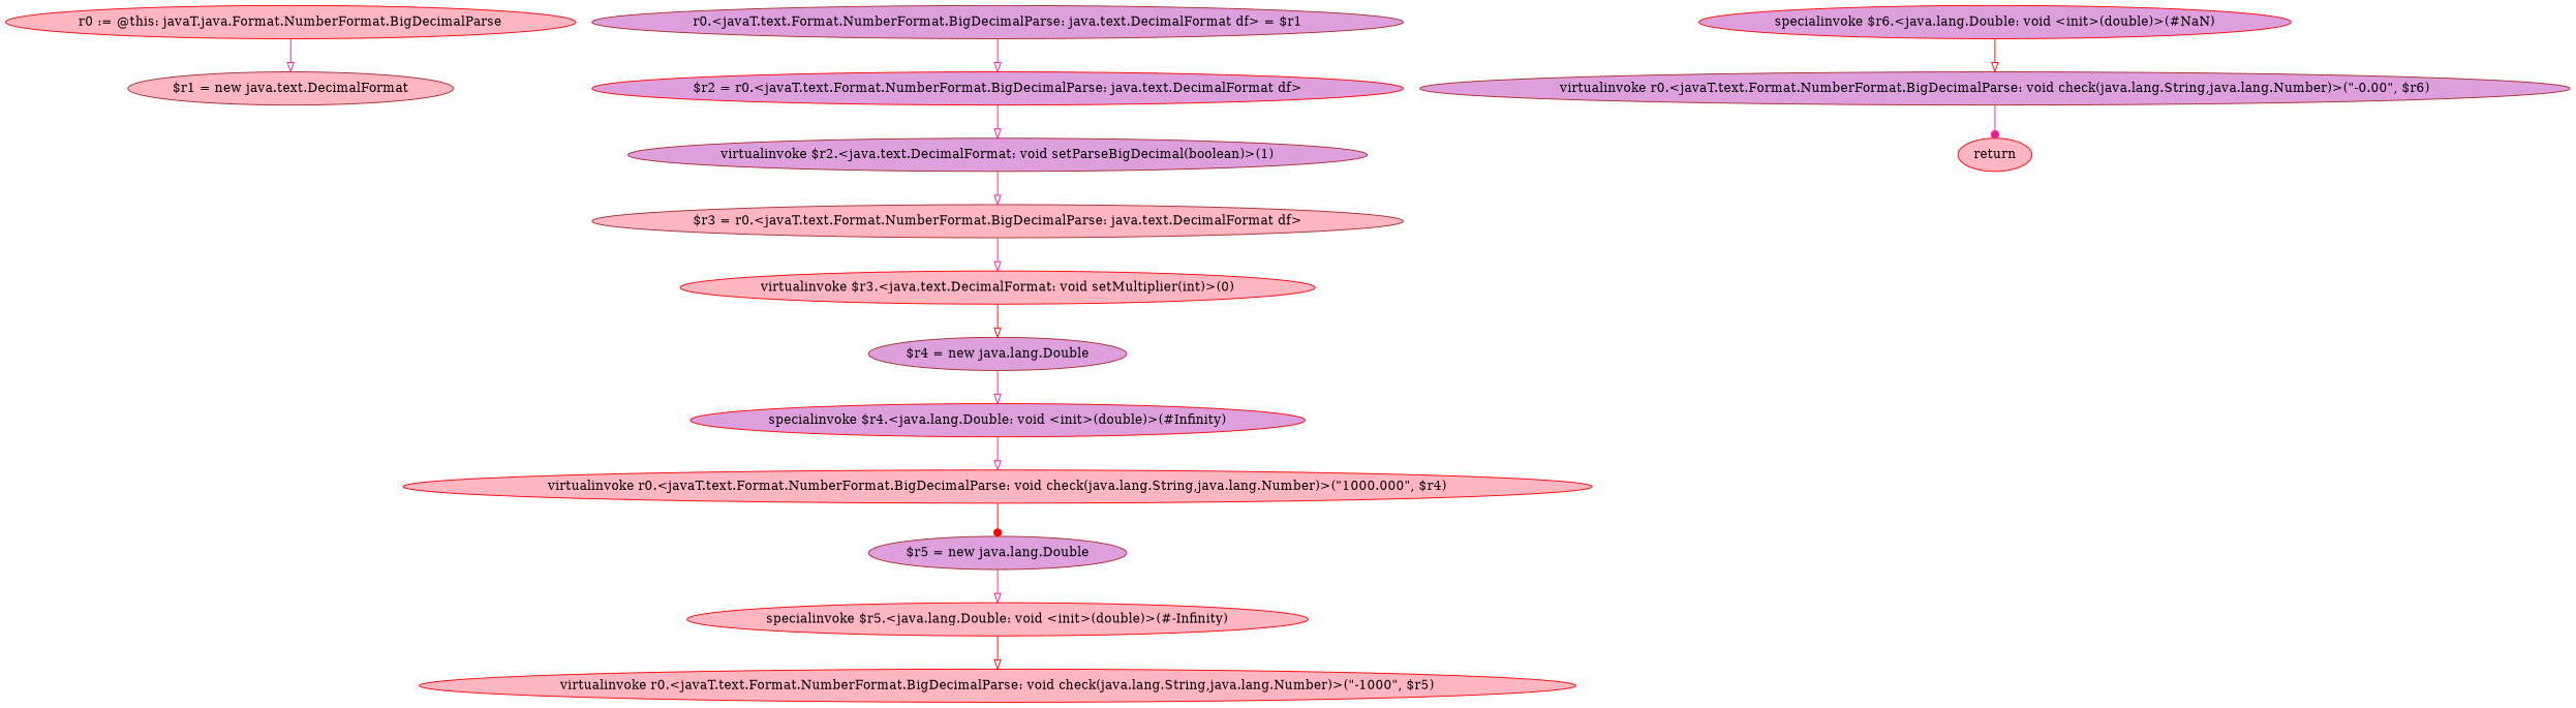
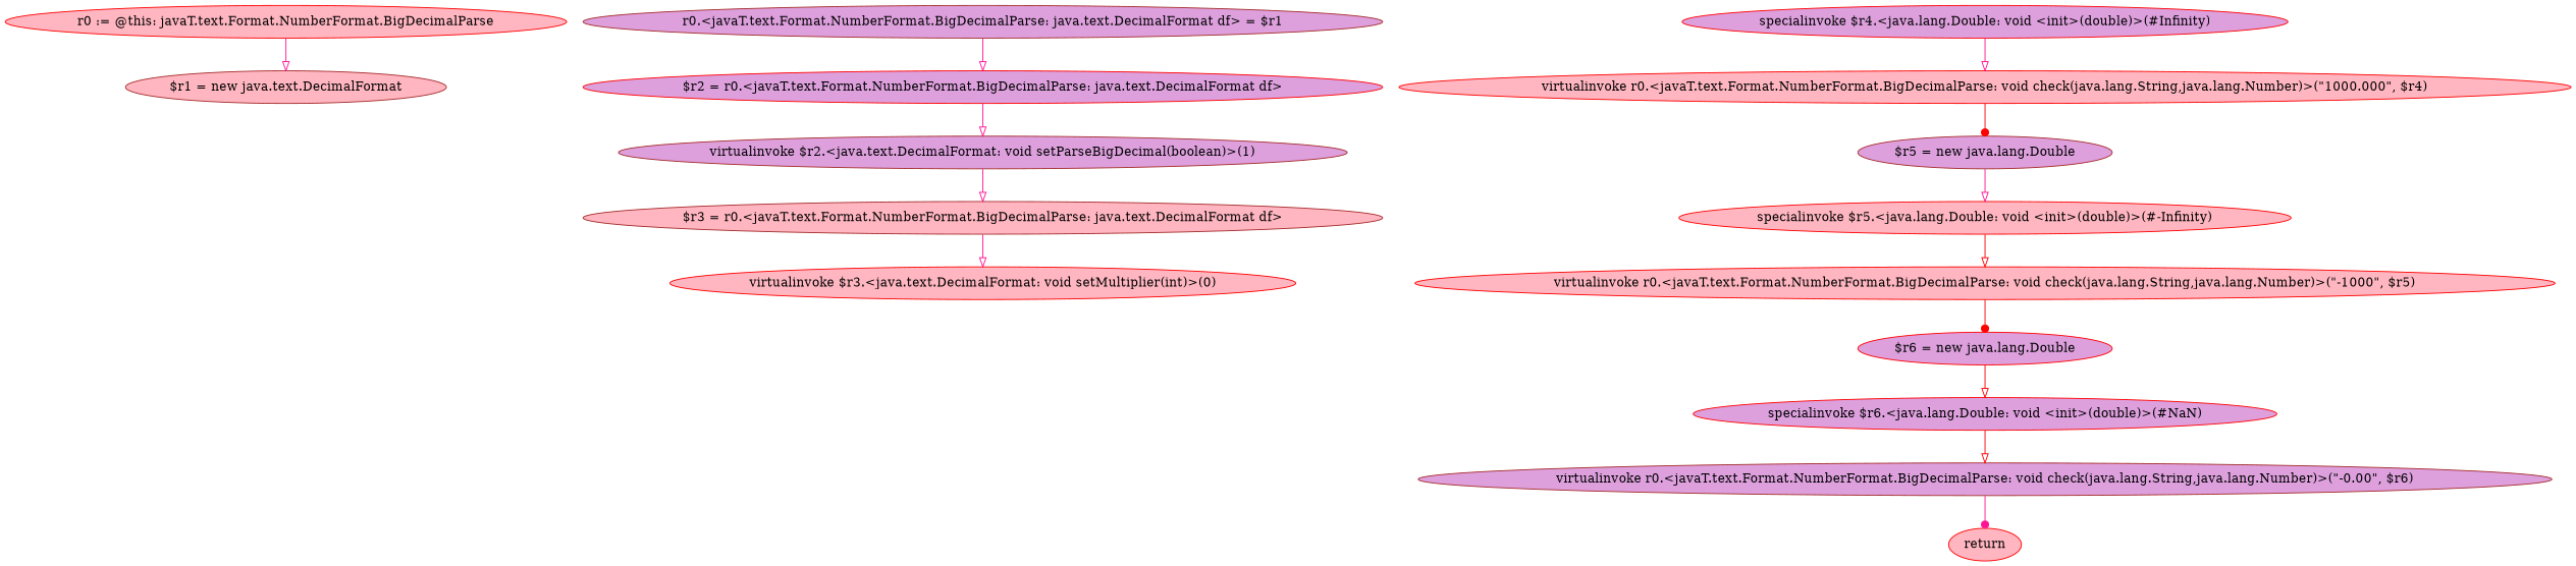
  digraph {
    node [color=red fillcolor=plum style=filled]
    edge [arrowhead=onormal color=deeppink]
    "$r1 = new java.text.DecimalFormat" [color=brown fillcolor=lightpink]
-   "r0 := @this: javaT.text.Format.NumberFormat.BigDecimalParse" [fillcolor=lightpink label="r0 := @this: javaT.java.Format.NumberFormat.BigDecimalParse"]
+   "r0 := @this: javaT.text.Format.NumberFormat.BigDecimalParse" [fillcolor=lightpink]
    "r0.<javaT.text.Format.NumberFormat.BigDecimalParse: java.text.DecimalFormat df> = $r1" [color=brown]
    "$r2 = r0.<javaT.text.Format.NumberFormat.BigDecimalParse: java.text.DecimalFormat df>"
    "virtualinvoke $r2.<java.text.DecimalFormat: void setParseBigDecimal(boolean)>(1)" [color=brown]
    "$r3 = r0.<javaT.text.Format.NumberFormat.BigDecimalParse: java.text.DecimalFormat df>" [color=brown fillcolor=lightpink]
    "virtualinvoke $r3.<java.text.DecimalFormat: void setMultiplier(int)>(0)" [fillcolor=lightpink]
-   "$r4 = new java.lang.Double" [color=brown]
    "specialinvoke $r4.<java.lang.Double: void <init>(double)>(#Infinity)"
    "virtualinvoke r0.<javaT.text.Format.NumberFormat.BigDecimalParse: void check(java.lang.String,java.lang.Number)>(\"1000.000\", $r4)" [fillcolor=lightpink]
    "$r5 = new java.lang.Double" [color=brown]
    "specialinvoke $r5.<java.lang.Double: void <init>(double)>(#-Infinity)" [fillcolor=lightpink]
    "virtualinvoke r0.<javaT.text.Format.NumberFormat.BigDecimalParse: void check(java.lang.String,java.lang.Number)>(\"-1000\", $r5)" [fillcolor=lightpink]
+   "$r6 = new java.lang.Double"
    "specialinvoke $r6.<java.lang.Double: void <init>(double)>(#NaN)"
    "virtualinvoke r0.<javaT.text.Format.NumberFormat.BigDecimalParse: void check(java.lang.String,java.lang.Number)>(\"-0.00\", $r6)" [color=brown]
    return [fillcolor=lightpink]
    "r0 := @this: javaT.text.Format.NumberFormat.BigDecimalParse" -> "$r1 = new java.text.DecimalFormat"
    "r0.<javaT.text.Format.NumberFormat.BigDecimalParse: java.text.DecimalFormat df> = $r1" -> "$r2 = r0.<javaT.text.Format.NumberFormat.BigDecimalParse: java.text.DecimalFormat df>"
    "$r2 = r0.<javaT.text.Format.NumberFormat.BigDecimalParse: java.text.DecimalFormat df>" -> "virtualinvoke $r2.<java.text.DecimalFormat: void setParseBigDecimal(boolean)>(1)"
    "virtualinvoke $r2.<java.text.DecimalFormat: void setParseBigDecimal(boolean)>(1)" -> "$r3 = r0.<javaT.text.Format.NumberFormat.BigDecimalParse: java.text.DecimalFormat df>"
    "$r3 = r0.<javaT.text.Format.NumberFormat.BigDecimalParse: java.text.DecimalFormat df>" -> "virtualinvoke $r3.<java.text.DecimalFormat: void setMultiplier(int)>(0)"
-   "virtualinvoke $r3.<java.text.DecimalFormat: void setMultiplier(int)>(0)" -> "$r4 = new java.lang.Double" [color=red]
-   "$r4 = new java.lang.Double" -> "specialinvoke $r4.<java.lang.Double: void <init>(double)>(#Infinity)"
    "specialinvoke $r4.<java.lang.Double: void <init>(double)>(#Infinity)" -> "virtualinvoke r0.<javaT.text.Format.NumberFormat.BigDecimalParse: void check(java.lang.String,java.lang.Number)>(\"1000.000\", $r4)"
    "virtualinvoke r0.<javaT.text.Format.NumberFormat.BigDecimalParse: void check(java.lang.String,java.lang.Number)>(\"1000.000\", $r4)" -> "$r5 = new java.lang.Double" [arrowhead=dot color=red]
    "$r5 = new java.lang.Double" -> "specialinvoke $r5.<java.lang.Double: void <init>(double)>(#-Infinity)"
    "specialinvoke $r5.<java.lang.Double: void <init>(double)>(#-Infinity)" -> "virtualinvoke r0.<javaT.text.Format.NumberFormat.BigDecimalParse: void check(java.lang.String,java.lang.Number)>(\"-1000\", $r5)" [color=red]
+   "virtualinvoke r0.<javaT.text.Format.NumberFormat.BigDecimalParse: void check(java.lang.String,java.lang.Number)>(\"-1000\", $r5)" -> "$r6 = new java.lang.Double" [arrowhead=dot color=red]
+   "$r6 = new java.lang.Double" -> "specialinvoke $r6.<java.lang.Double: void <init>(double)>(#NaN)" [color=red]
    "specialinvoke $r6.<java.lang.Double: void <init>(double)>(#NaN)" -> "virtualinvoke r0.<javaT.text.Format.NumberFormat.BigDecimalParse: void check(java.lang.String,java.lang.Number)>(\"-0.00\", $r6)" [color=red]
    "virtualinvoke r0.<javaT.text.Format.NumberFormat.BigDecimalParse: void check(java.lang.String,java.lang.Number)>(\"-0.00\", $r6)" -> return [arrowhead=dot]
  }
